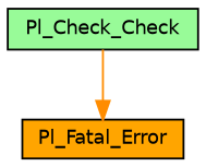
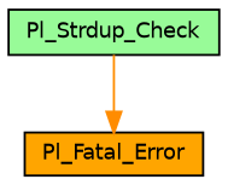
  digraph {
    rankdir=TB
    node [color=black fontname=Helvetica fontsize=10 shape=record style=filled]
-   n1 [fillcolor=palegreen fontcolor=black height=0.2 label=Pl_Check_Check width=0.4]
+   n1 [fillcolor=palegreen fontcolor=black height=0.2 label=Pl_Strdup_Check width=0.4]
    n2 [fillcolor=orange height=0.2 label=Pl_Fatal_Error width=0.4]
    n1 -> n2 [color=darkorange fontname=Helvetica fontsize=10 labelfontname=Helvetica labelfontsize=10 style=solid]
  }
